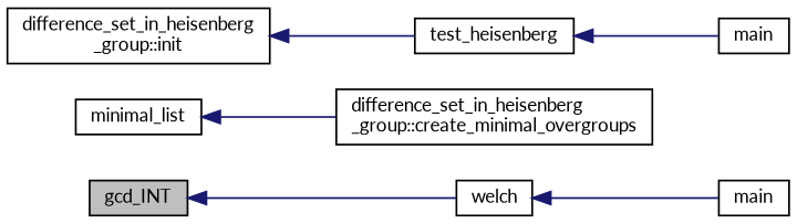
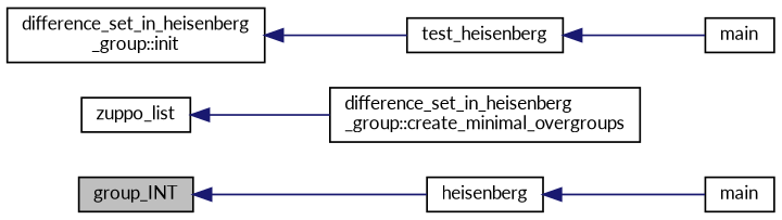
  digraph {
    fontname=Lato
    rankdir=LR
    node [color=black fillcolor=white fontname=Lato fontsize=10 shape=record style=filled]
    edge [color=midnightblue dir=back fontname=Lato fontsize=10 labelfontname=Helvetica labelfontsize=10 style=solid]
-   n1 [fillcolor=grey75 fontcolor=black height=0.2 label=gcd_INT width=0.4]
-   n2 [height=0.2 label=welch width=0.4]
+   n1 [fillcolor=grey75 fontcolor=black height=0.2 label=group_INT width=0.4]
+   n2 [height=0.2 label=heisenberg width=0.4]
    n3 [height=0.2 label=main width=0.4]
-   n4 [height=0.2 label=minimal_list width=0.4]
+   n4 [height=0.2 label=zuppo_list width=0.4]
    n5 [height=0.2 label="difference_set_in_heisenberg\l_group::create_minimal_overgroups" width=0.4]
    n6 [height=0.2 label="difference_set_in_heisenberg\l_group::init" width=0.4]
    n7 [height=0.2 label=test_heisenberg width=0.4]
    n8 [height=0.2 label=main width=0.4]
    n1 -> n2
    n2 -> n3
    n4 -> n5
    n6 -> n7
    n7 -> n8
  }
